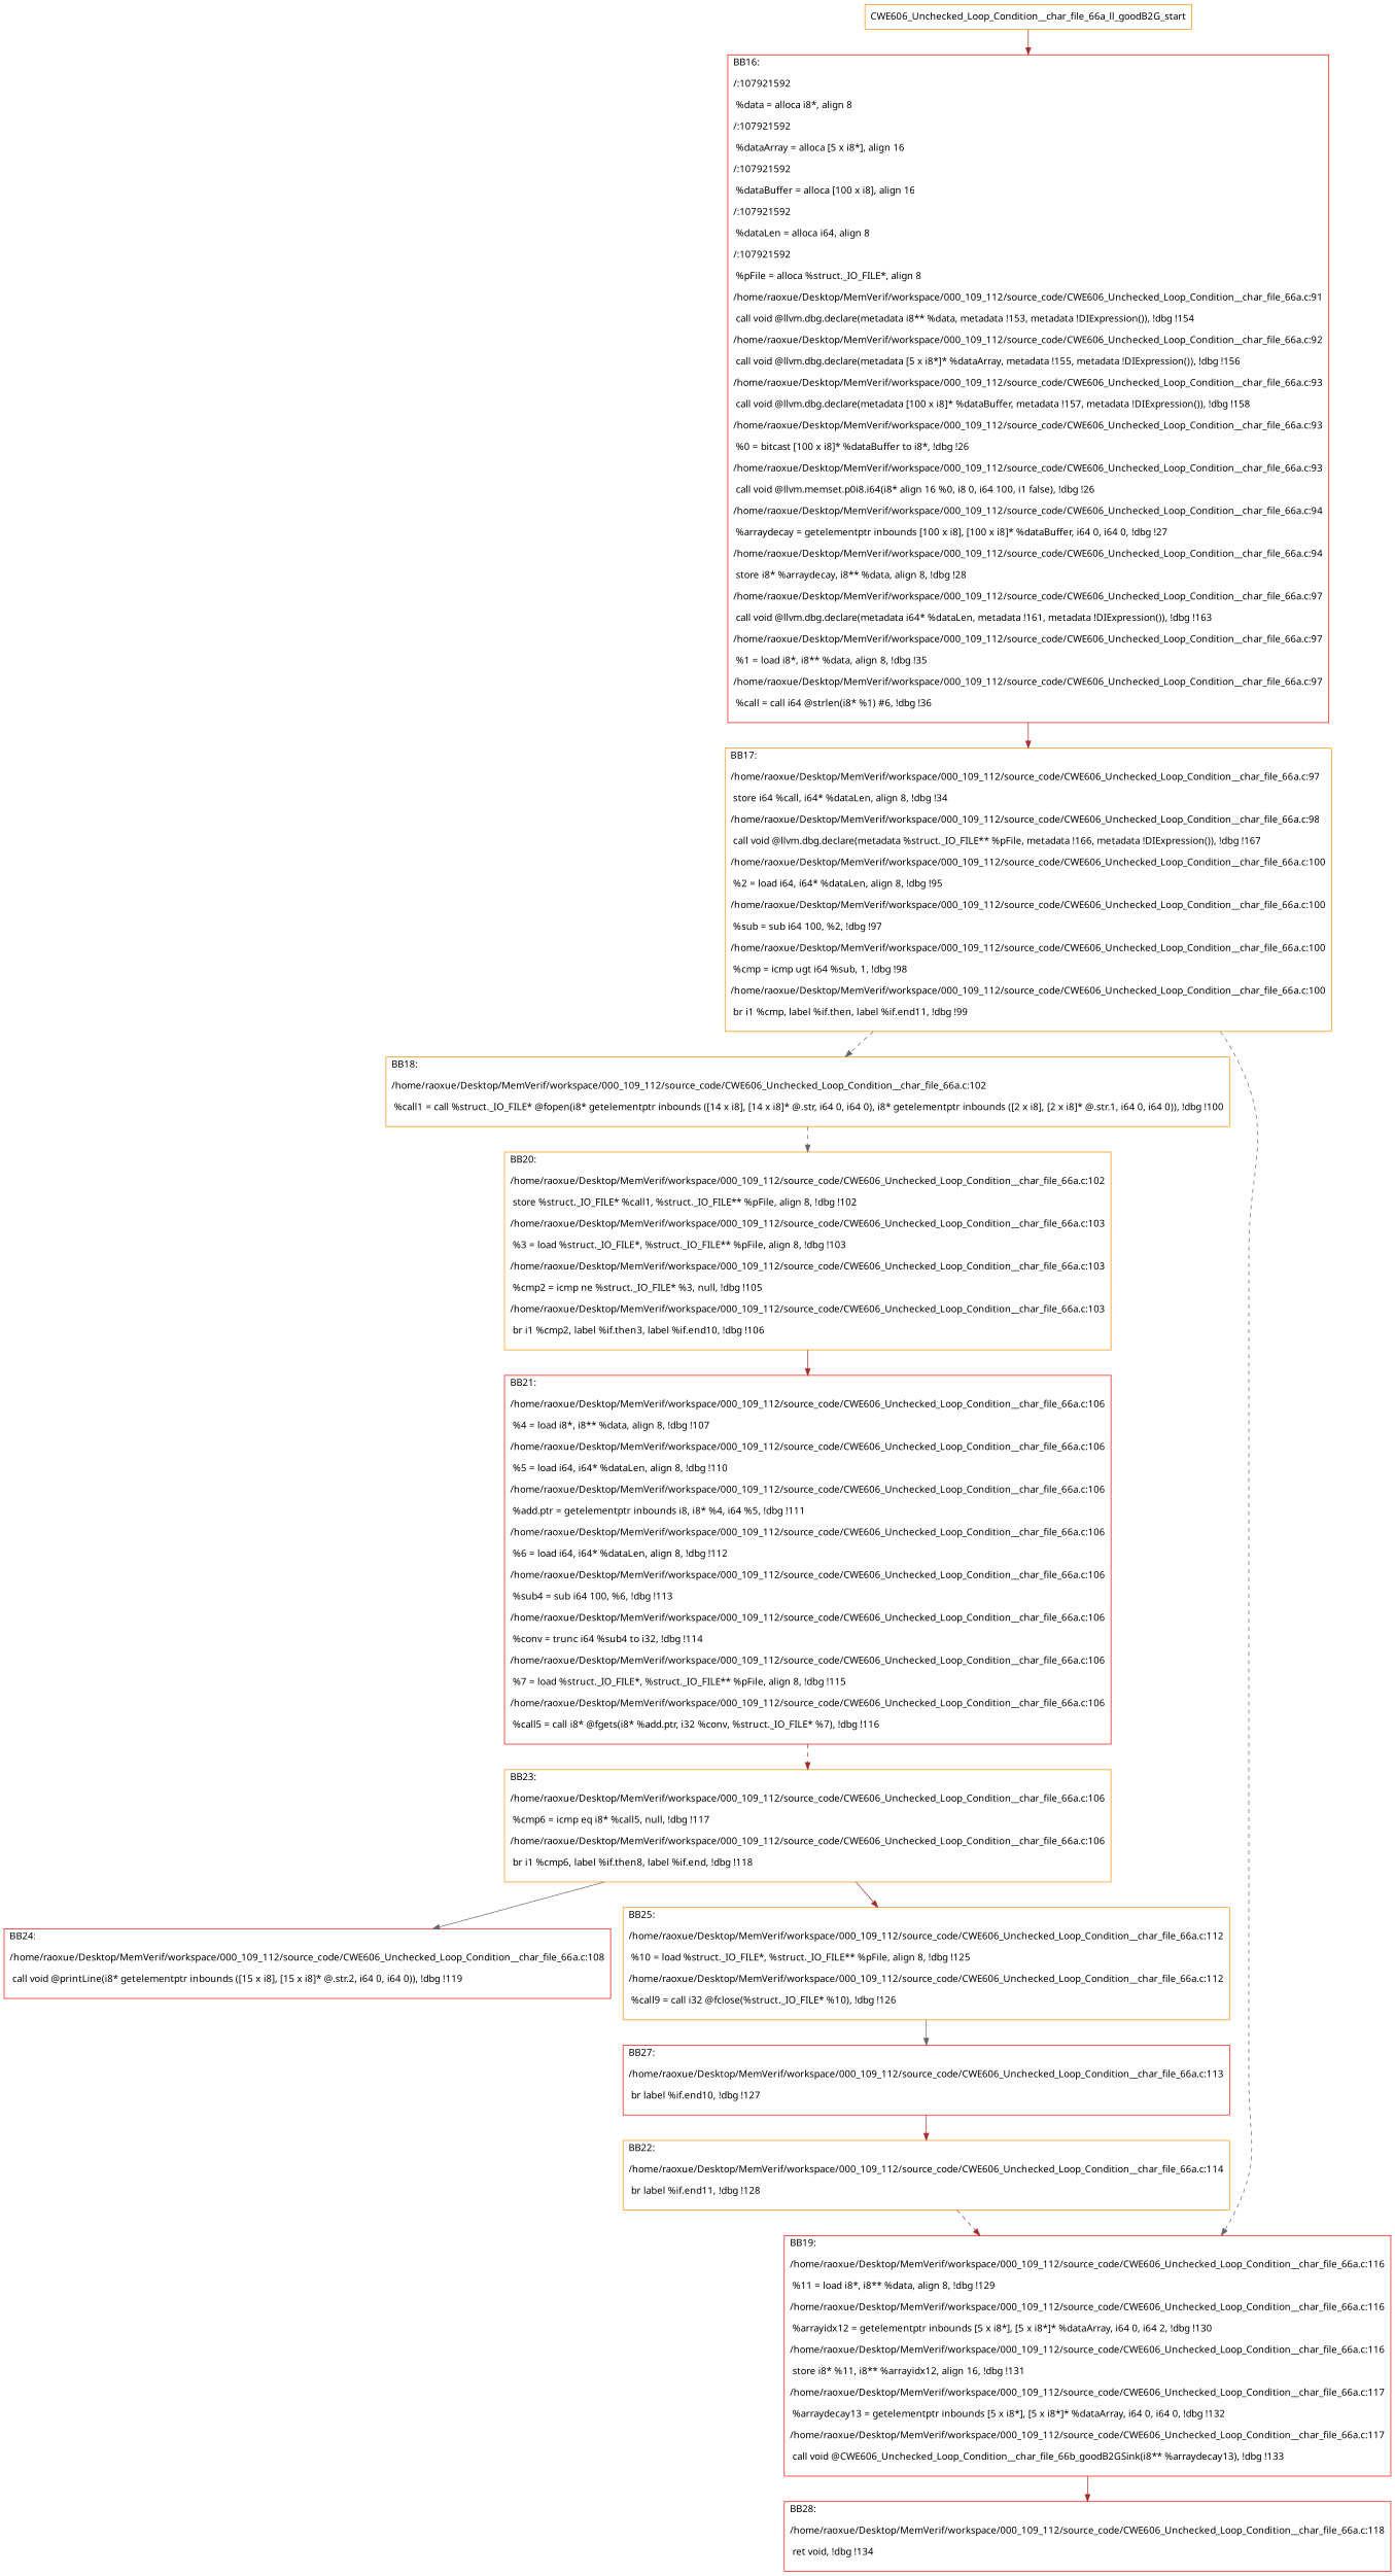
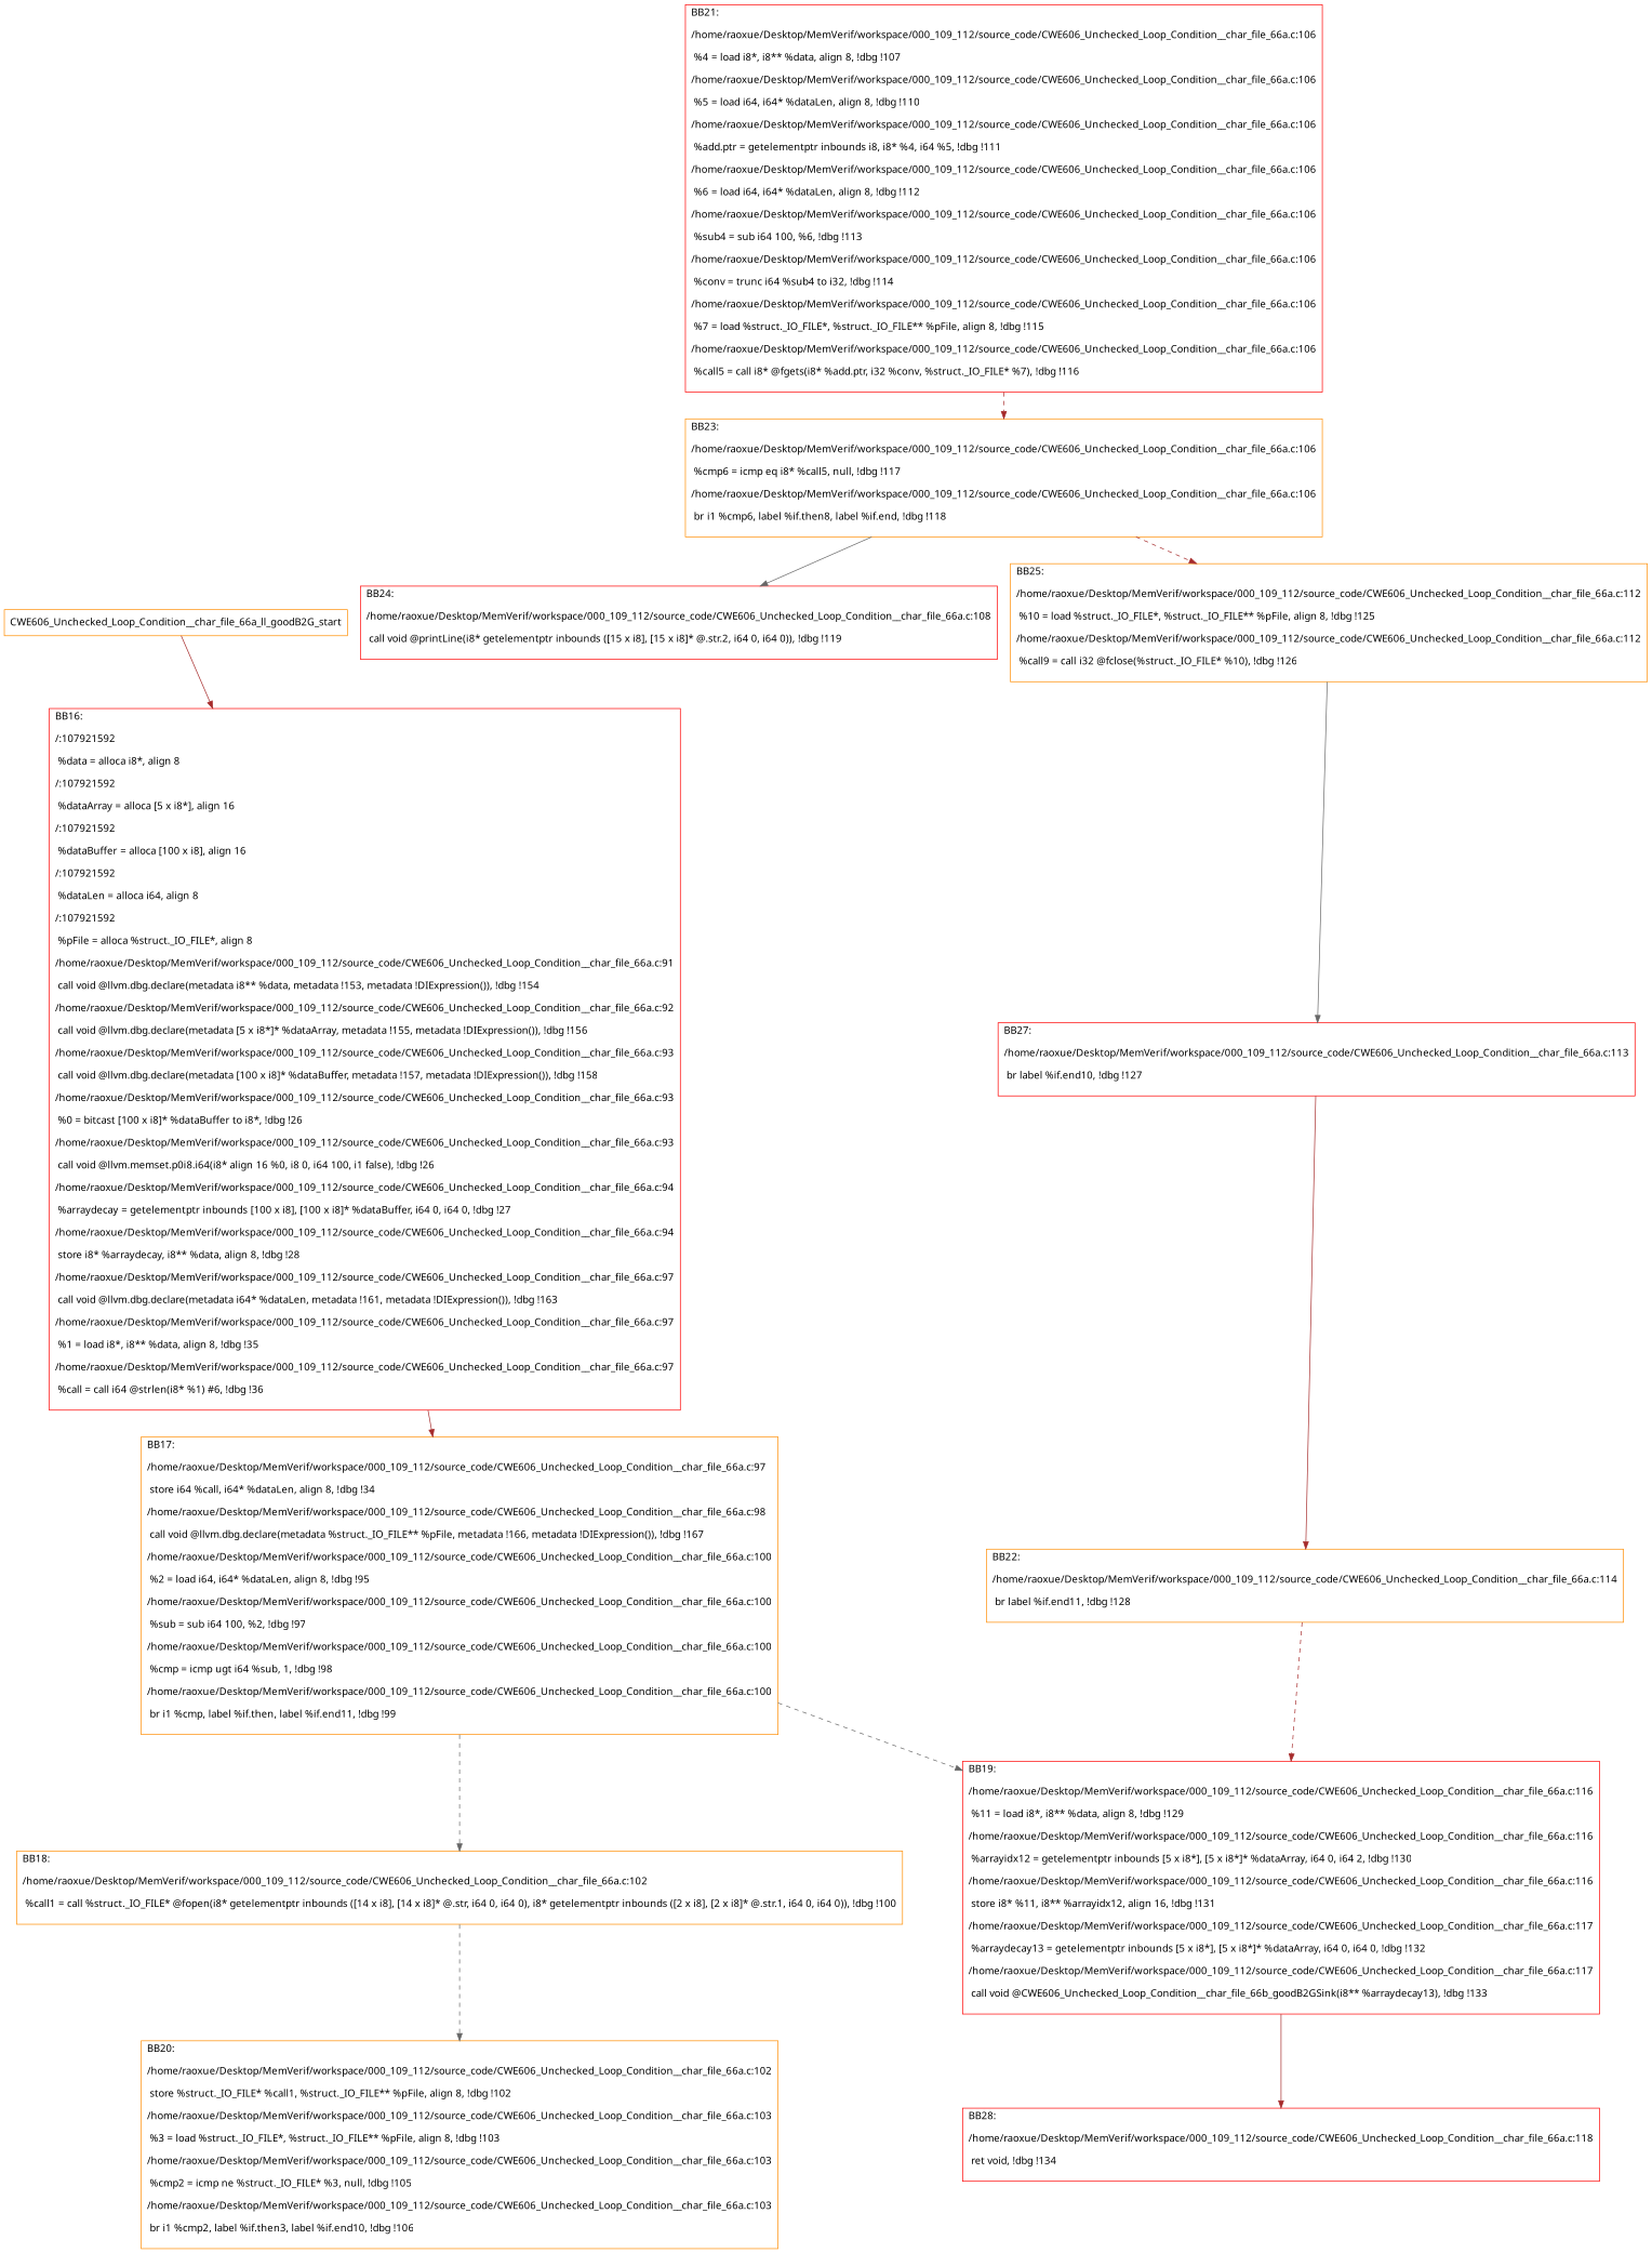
  digraph {
    fontname="Noto Sans"
    node [color=darkorange fontname="Noto Sans" shape=record]
    edge [color=brown fontname="Noto Sans" style=solid]
    n1 [label="{CWE606_Unchecked_Loop_Condition__char_file_66a_ll_goodB2G_start}"]
    n2 [color=red label="{BB16:\l\l/:107921592\l\n  %data = alloca i8*, align 8\l\n/:107921592\l\n  %dataArray = alloca [5 x i8*], align 16\l\n/:107921592\l\n  %dataBuffer = alloca [100 x i8], align 16\l\n/:107921592\l\n  %dataLen = alloca i64, align 8\l\n/:107921592\l\n  %pFile = alloca %struct._IO_FILE*, align 8\l\n/home/raoxue/Desktop/MemVerif/workspace/000_109_112/source_code/CWE606_Unchecked_Loop_Condition__char_file_66a.c:91\l\n  call void @llvm.dbg.declare(metadata i8** %data, metadata !153, metadata !DIExpression()), !dbg !154\l\n/home/raoxue/Desktop/MemVerif/workspace/000_109_112/source_code/CWE606_Unchecked_Loop_Condition__char_file_66a.c:92\l\n  call void @llvm.dbg.declare(metadata [5 x i8*]* %dataArray, metadata !155, metadata !DIExpression()), !dbg !156\l\n/home/raoxue/Desktop/MemVerif/workspace/000_109_112/source_code/CWE606_Unchecked_Loop_Condition__char_file_66a.c:93\l\n  call void @llvm.dbg.declare(metadata [100 x i8]* %dataBuffer, metadata !157, metadata !DIExpression()), !dbg !158\l\n/home/raoxue/Desktop/MemVerif/workspace/000_109_112/source_code/CWE606_Unchecked_Loop_Condition__char_file_66a.c:93\l\n  %0 = bitcast [100 x i8]* %dataBuffer to i8*, !dbg !26\l\n/home/raoxue/Desktop/MemVerif/workspace/000_109_112/source_code/CWE606_Unchecked_Loop_Condition__char_file_66a.c:93\l\n  call void @llvm.memset.p0i8.i64(i8* align 16 %0, i8 0, i64 100, i1 false), !dbg !26\l\n/home/raoxue/Desktop/MemVerif/workspace/000_109_112/source_code/CWE606_Unchecked_Loop_Condition__char_file_66a.c:94\l\n  %arraydecay = getelementptr inbounds [100 x i8], [100 x i8]* %dataBuffer, i64 0, i64 0, !dbg !27\l\n/home/raoxue/Desktop/MemVerif/workspace/000_109_112/source_code/CWE606_Unchecked_Loop_Condition__char_file_66a.c:94\l\n  store i8* %arraydecay, i8** %data, align 8, !dbg !28\l\n/home/raoxue/Desktop/MemVerif/workspace/000_109_112/source_code/CWE606_Unchecked_Loop_Condition__char_file_66a.c:97\l\n  call void @llvm.dbg.declare(metadata i64* %dataLen, metadata !161, metadata !DIExpression()), !dbg !163\l\n/home/raoxue/Desktop/MemVerif/workspace/000_109_112/source_code/CWE606_Unchecked_Loop_Condition__char_file_66a.c:97\l\n  %1 = load i8*, i8** %data, align 8, !dbg !35\l\n/home/raoxue/Desktop/MemVerif/workspace/000_109_112/source_code/CWE606_Unchecked_Loop_Condition__char_file_66a.c:97\l\n  %call = call i64 @strlen(i8* %1) #6, !dbg !36\l\n}"]
    n3 [label="{BB17:\l\l/home/raoxue/Desktop/MemVerif/workspace/000_109_112/source_code/CWE606_Unchecked_Loop_Condition__char_file_66a.c:97\l\n  store i64 %call, i64* %dataLen, align 8, !dbg !34\l\n/home/raoxue/Desktop/MemVerif/workspace/000_109_112/source_code/CWE606_Unchecked_Loop_Condition__char_file_66a.c:98\l\n  call void @llvm.dbg.declare(metadata %struct._IO_FILE** %pFile, metadata !166, metadata !DIExpression()), !dbg !167\l\n/home/raoxue/Desktop/MemVerif/workspace/000_109_112/source_code/CWE606_Unchecked_Loop_Condition__char_file_66a.c:100\l\n  %2 = load i64, i64* %dataLen, align 8, !dbg !95\l\n/home/raoxue/Desktop/MemVerif/workspace/000_109_112/source_code/CWE606_Unchecked_Loop_Condition__char_file_66a.c:100\l\n  %sub = sub i64 100, %2, !dbg !97\l\n/home/raoxue/Desktop/MemVerif/workspace/000_109_112/source_code/CWE606_Unchecked_Loop_Condition__char_file_66a.c:100\l\n  %cmp = icmp ugt i64 %sub, 1, !dbg !98\l\n/home/raoxue/Desktop/MemVerif/workspace/000_109_112/source_code/CWE606_Unchecked_Loop_Condition__char_file_66a.c:100\l\n  br i1 %cmp, label %if.then, label %if.end11, !dbg !99\l\n}"]
    n4 [label="{BB18:\l\l/home/raoxue/Desktop/MemVerif/workspace/000_109_112/source_code/CWE606_Unchecked_Loop_Condition__char_file_66a.c:102\l\n  %call1 = call %struct._IO_FILE* @fopen(i8* getelementptr inbounds ([14 x i8], [14 x i8]* @.str, i64 0, i64 0), i8* getelementptr inbounds ([2 x i8], [2 x i8]* @.str.1, i64 0, i64 0)), !dbg !100\l\n}"]
    n5 [color=red label="{BB19:\l\l/home/raoxue/Desktop/MemVerif/workspace/000_109_112/source_code/CWE606_Unchecked_Loop_Condition__char_file_66a.c:116\l\n  %11 = load i8*, i8** %data, align 8, !dbg !129\l\n/home/raoxue/Desktop/MemVerif/workspace/000_109_112/source_code/CWE606_Unchecked_Loop_Condition__char_file_66a.c:116\l\n  %arrayidx12 = getelementptr inbounds [5 x i8*], [5 x i8*]* %dataArray, i64 0, i64 2, !dbg !130\l\n/home/raoxue/Desktop/MemVerif/workspace/000_109_112/source_code/CWE606_Unchecked_Loop_Condition__char_file_66a.c:116\l\n  store i8* %11, i8** %arrayidx12, align 16, !dbg !131\l\n/home/raoxue/Desktop/MemVerif/workspace/000_109_112/source_code/CWE606_Unchecked_Loop_Condition__char_file_66a.c:117\l\n  %arraydecay13 = getelementptr inbounds [5 x i8*], [5 x i8*]* %dataArray, i64 0, i64 0, !dbg !132\l\n/home/raoxue/Desktop/MemVerif/workspace/000_109_112/source_code/CWE606_Unchecked_Loop_Condition__char_file_66a.c:117\l\n  call void @CWE606_Unchecked_Loop_Condition__char_file_66b_goodB2GSink(i8** %arraydecay13), !dbg !133\l\n}"]
    n6 [label="{BB20:\l\l/home/raoxue/Desktop/MemVerif/workspace/000_109_112/source_code/CWE606_Unchecked_Loop_Condition__char_file_66a.c:102\l\n  store %struct._IO_FILE* %call1, %struct._IO_FILE** %pFile, align 8, !dbg !102\l\n/home/raoxue/Desktop/MemVerif/workspace/000_109_112/source_code/CWE606_Unchecked_Loop_Condition__char_file_66a.c:103\l\n  %3 = load %struct._IO_FILE*, %struct._IO_FILE** %pFile, align 8, !dbg !103\l\n/home/raoxue/Desktop/MemVerif/workspace/000_109_112/source_code/CWE606_Unchecked_Loop_Condition__char_file_66a.c:103\l\n  %cmp2 = icmp ne %struct._IO_FILE* %3, null, !dbg !105\l\n/home/raoxue/Desktop/MemVerif/workspace/000_109_112/source_code/CWE606_Unchecked_Loop_Condition__char_file_66a.c:103\l\n  br i1 %cmp2, label %if.then3, label %if.end10, !dbg !106\l\n}"]
    n7 [color=red label="{BB28:\l\l/home/raoxue/Desktop/MemVerif/workspace/000_109_112/source_code/CWE606_Unchecked_Loop_Condition__char_file_66a.c:118\l\n  ret void, !dbg !134\l\n}"]
    n8 [color=red label="{BB21:\l\l/home/raoxue/Desktop/MemVerif/workspace/000_109_112/source_code/CWE606_Unchecked_Loop_Condition__char_file_66a.c:106\l\n  %4 = load i8*, i8** %data, align 8, !dbg !107\l\n/home/raoxue/Desktop/MemVerif/workspace/000_109_112/source_code/CWE606_Unchecked_Loop_Condition__char_file_66a.c:106\l\n  %5 = load i64, i64* %dataLen, align 8, !dbg !110\l\n/home/raoxue/Desktop/MemVerif/workspace/000_109_112/source_code/CWE606_Unchecked_Loop_Condition__char_file_66a.c:106\l\n  %add.ptr = getelementptr inbounds i8, i8* %4, i64 %5, !dbg !111\l\n/home/raoxue/Desktop/MemVerif/workspace/000_109_112/source_code/CWE606_Unchecked_Loop_Condition__char_file_66a.c:106\l\n  %6 = load i64, i64* %dataLen, align 8, !dbg !112\l\n/home/raoxue/Desktop/MemVerif/workspace/000_109_112/source_code/CWE606_Unchecked_Loop_Condition__char_file_66a.c:106\l\n  %sub4 = sub i64 100, %6, !dbg !113\l\n/home/raoxue/Desktop/MemVerif/workspace/000_109_112/source_code/CWE606_Unchecked_Loop_Condition__char_file_66a.c:106\l\n  %conv = trunc i64 %sub4 to i32, !dbg !114\l\n/home/raoxue/Desktop/MemVerif/workspace/000_109_112/source_code/CWE606_Unchecked_Loop_Condition__char_file_66a.c:106\l\n  %7 = load %struct._IO_FILE*, %struct._IO_FILE** %pFile, align 8, !dbg !115\l\n/home/raoxue/Desktop/MemVerif/workspace/000_109_112/source_code/CWE606_Unchecked_Loop_Condition__char_file_66a.c:106\l\n  %call5 = call i8* @fgets(i8* %add.ptr, i32 %conv, %struct._IO_FILE* %7), !dbg !116\l\n}"]
    n9 [label="{BB23:\l\l/home/raoxue/Desktop/MemVerif/workspace/000_109_112/source_code/CWE606_Unchecked_Loop_Condition__char_file_66a.c:106\l\n  %cmp6 = icmp eq i8* %call5, null, !dbg !117\l\n/home/raoxue/Desktop/MemVerif/workspace/000_109_112/source_code/CWE606_Unchecked_Loop_Condition__char_file_66a.c:106\l\n  br i1 %cmp6, label %if.then8, label %if.end, !dbg !118\l\n}"]
    n10 [label="{BB22:\l\l/home/raoxue/Desktop/MemVerif/workspace/000_109_112/source_code/CWE606_Unchecked_Loop_Condition__char_file_66a.c:114\l\n  br label %if.end11, !dbg !128\l\n}"]
    n11 [color=red label="{BB24:\l\l/home/raoxue/Desktop/MemVerif/workspace/000_109_112/source_code/CWE606_Unchecked_Loop_Condition__char_file_66a.c:108\l\n  call void @printLine(i8* getelementptr inbounds ([15 x i8], [15 x i8]* @.str.2, i64 0, i64 0)), !dbg !119\l\n}"]
    n12 [label="{BB25:\l\l/home/raoxue/Desktop/MemVerif/workspace/000_109_112/source_code/CWE606_Unchecked_Loop_Condition__char_file_66a.c:112\l\n  %10 = load %struct._IO_FILE*, %struct._IO_FILE** %pFile, align 8, !dbg !125\l\n/home/raoxue/Desktop/MemVerif/workspace/000_109_112/source_code/CWE606_Unchecked_Loop_Condition__char_file_66a.c:112\l\n  %call9 = call i32 @fclose(%struct._IO_FILE* %10), !dbg !126\l\n}"]
    n13 [color=red label="{BB27:\l\l/home/raoxue/Desktop/MemVerif/workspace/000_109_112/source_code/CWE606_Unchecked_Loop_Condition__char_file_66a.c:113\l\n  br label %if.end10, !dbg !127\l\n}"]
    n1 -> n2
    n2 -> n3
    n3 -> n4 [color=gray40 style=dashed]
    n3 -> n5 [color=gray40 style=dashed]
    n4 -> n6 [color=gray40 style=dashed]
    n5 -> n7
-   n6 -> n8
    n8 -> n9 [style=dashed]
    n9 -> n11 [color=gray40]
-   n9 -> n12
+   n9 -> n12 [style=dashed]
    n10 -> n5 [style=dashed]
    n12 -> n13 [color=gray40]
    n13 -> n10
  }
